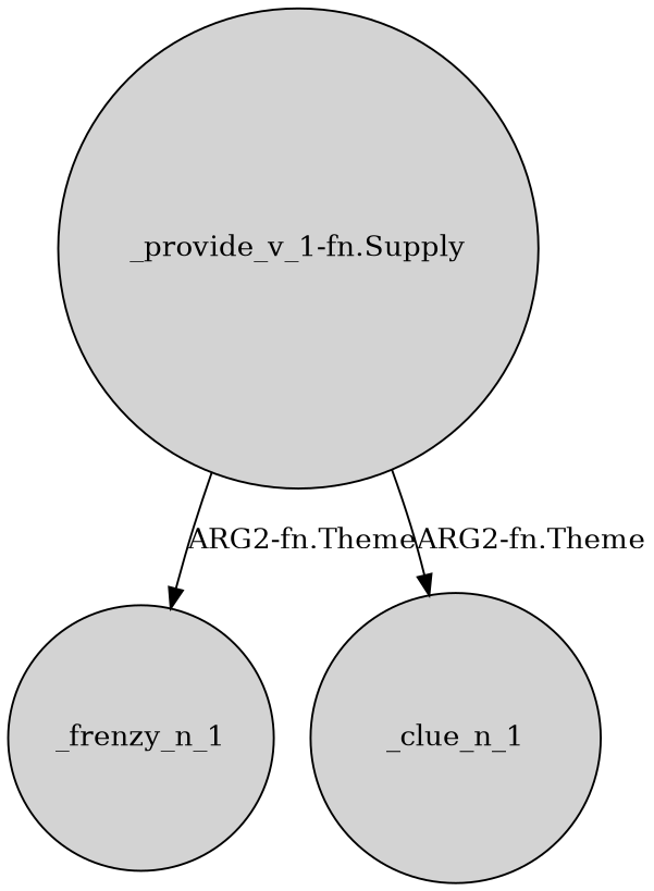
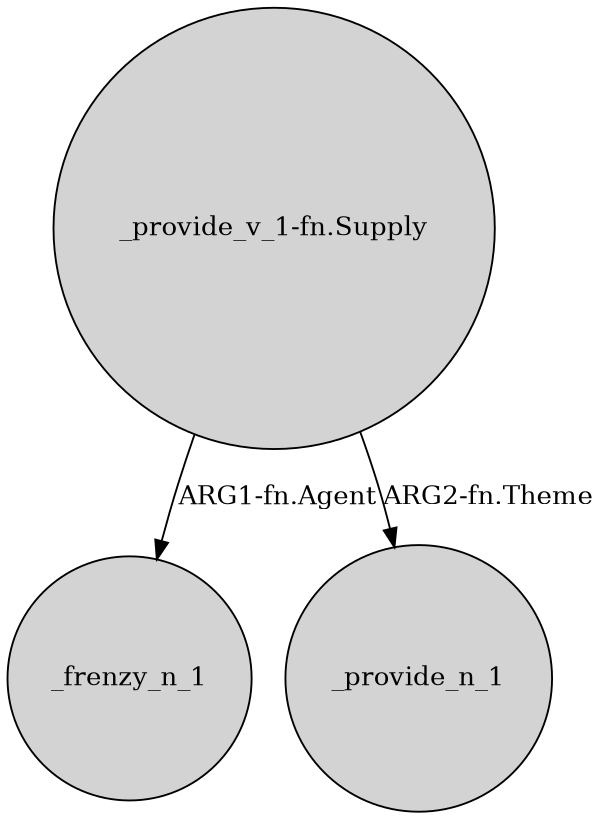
  digraph {
    node [shape=circle style=filled]
    "_provide_v_1-fn.Supply"
    _frenzy_n_1
-   _clue_n_1
-   "_provide_v_1-fn.Supply" -> _frenzy_n_1 [label="ARG2-fn.Theme"]
+   _clue_n_1 [label=_provide_n_1]
+   "_provide_v_1-fn.Supply" -> _frenzy_n_1 [label="ARG1-fn.Agent"]
    "_provide_v_1-fn.Supply" -> _clue_n_1 [label="ARG2-fn.Theme"]
  }
